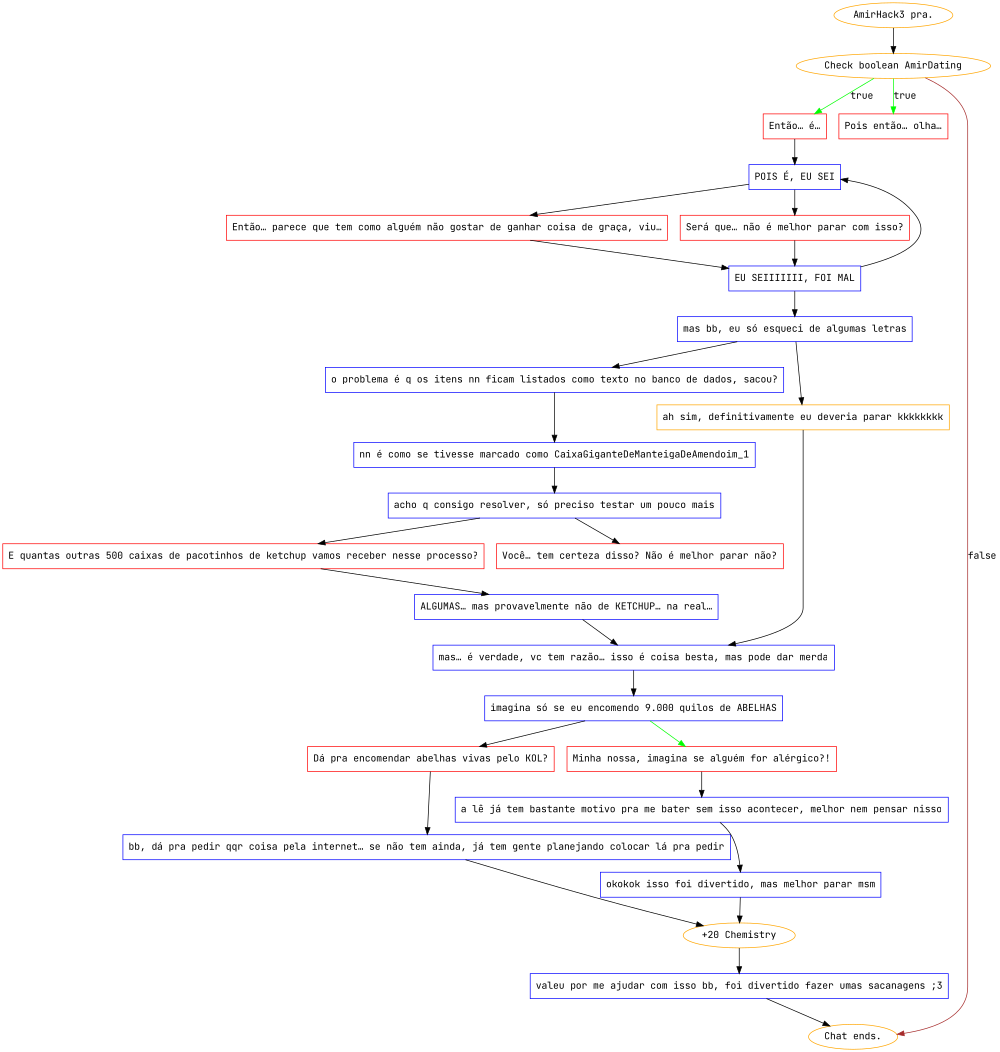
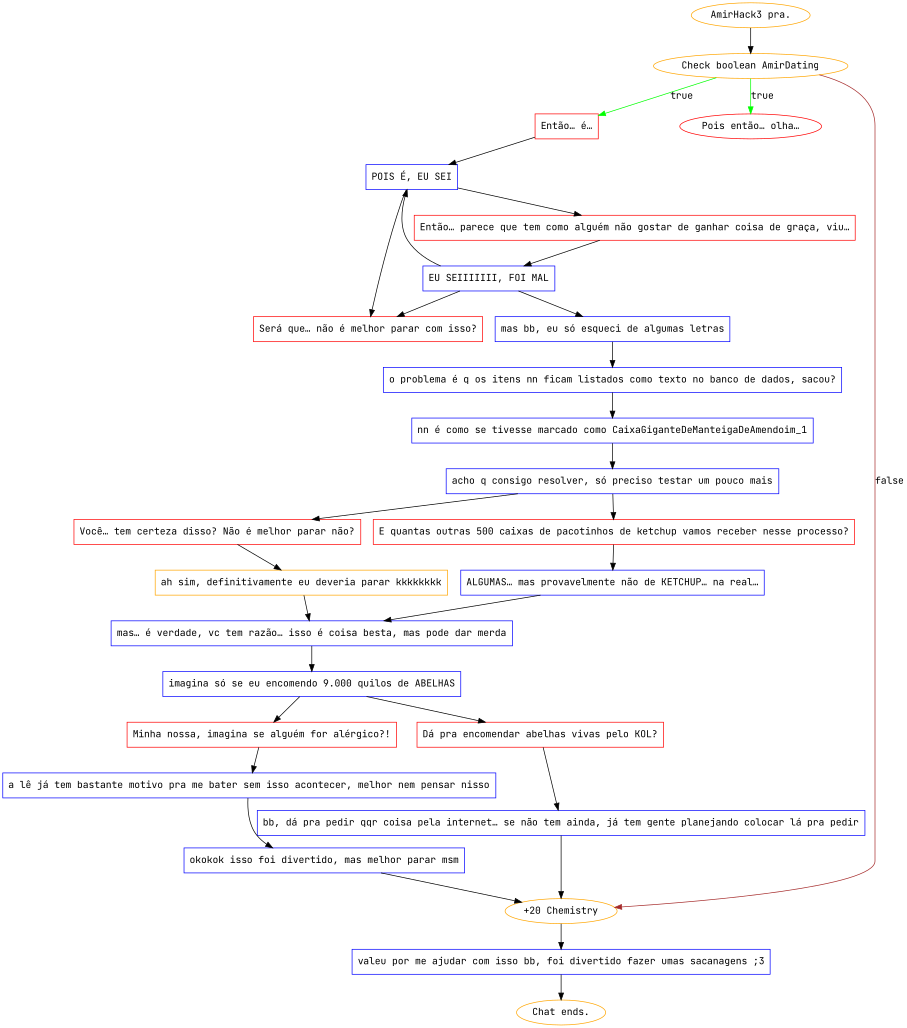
  digraph {
    fontname="JetBrains Mono"
    node [color=blue fontname="JetBrains Mono" shape=box]
    edge [fontname="JetBrains Mono"]
    n1 [color=orange label="AmirHack3 pra." shape=""]
    n2 [color=orange label="Check boolean AmirDating" shape=""]
    n3 [color=red label="Então… é…"]
-   n4 [color=red label="Pois então… olha…"]
+   n4 [color=red label="Pois então… olha…" shape=ellipse]
    "Chat ends." [color=orange shape=""]
    n6 [label="POIS É, EU SEI"]
    n7 [color=red label="Então… parece que tem como alguém não gostar de ganhar coisa de graça, viu…"]
    n8 [color=red label="Será que… não é melhor parar com isso?"]
    n9 [label="EU SEIIIIIII, FOI MAL"]
    n10 [label="mas bb, eu só esqueci de algumas letras"]
    n11 [label="o problema é q os itens nn ficam listados como texto no banco de dados, sacou?"]
    n12 [label="nn é como se tivesse marcado como CaixaGiganteDeManteigaDeAmendoim_1"]
    n13 [label="acho q consigo resolver, só preciso testar um pouco mais"]
    n14 [color=red label="E quantas outras 500 caixas de pacotinhos de ketchup vamos receber nesse processo?"]
    n15 [color=red label="Você… tem certeza disso? Não é melhor parar não?"]
    n16 [label="ALGUMAS… mas provavelmente não de KETCHUP… na real…"]
    n17 [color=orange label="ah sim, definitivamente eu deveria parar kkkkkkkk"]
    n18 [label="mas… é verdade, vc tem razão… isso é coisa besta, mas pode dar merda"]
    n19 [label="imagina só se eu encomendo 9.000 quilos de ABELHAS"]
    n20 [color=red label="Dá pra encomendar abelhas vivas pelo KOL?"]
    n21 [color=red label="Minha nossa, imagina se alguém for alérgico?!"]
    n22 [label="bb, dá pra pedir qqr coisa pela internet… se não tem ainda, já tem gente planejando colocar lá pra pedir"]
    n23 [label="a lê já tem bastante motivo pra me bater sem isso acontecer, melhor nem pensar nisso"]
    n24 [color=orange label="+20 Chemistry" shape=""]
    n25 [label="okokok isso foi divertido, mas melhor parar msm"]
    n26 [label="valeu por me ajudar com isso bb, foi divertido fazer umas sacanagens ;3"]
    n1 -> n2
    n2 -> n3 [color=green label=true]
    n2 -> n4 [color=green label=true]
-   n2 -> "Chat ends." [color=brown label=false]
+   n2 -> n24 [color=brown label=false]
    n3 -> n6
    n6 -> n7
    n6 -> n8
    n7 -> n9
-   n8 -> n9
+   n9 -> n8
    n9 -> n6
    n9 -> n10
    n10 -> n11
    n11 -> n12
    n12 -> n13
    n13 -> n14
    n13 -> n15
    n14 -> n16
-   n10 -> n17
+   n15 -> n17
    n16 -> n18
    n17 -> n18
    n18 -> n19
    n19 -> n20
-   n19 -> n21 [color=green]
+   n19 -> n21
    n20 -> n22
    n21 -> n23
    n22 -> n24
    n23 -> n25
    n24 -> n26
    n25 -> n24
    n26 -> "Chat ends."
  }
